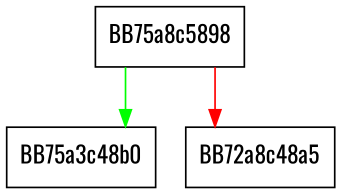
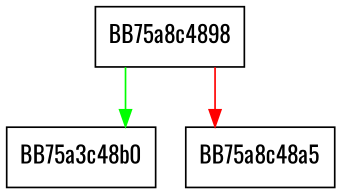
  digraph {
    fontname=Oswald
    splines=ortho
    node [fontname=Oswald shape=box]
    edge [fontname=Oswald]
    n1 [label=BB75a3c48b0]
-   BB75a8c4898 [label=BB75a8c5898]
-   BB75a8c48a5 [label=BB72a8c48a5]
+   BB75a8c4898
+   BB75a8c48a5
    BB75a8c4898 -> n1 [color=green]
    BB75a8c4898 -> BB75a8c48a5 [color=red]
  }
